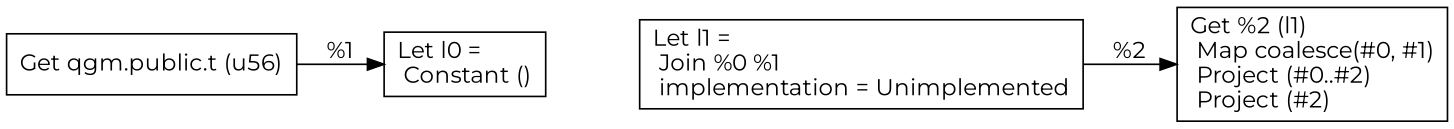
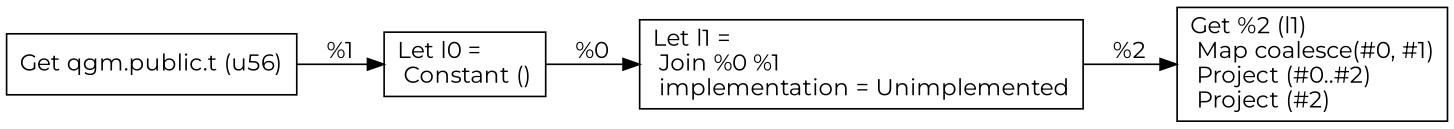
  digraph {
    fontname=Montserrat
    rankdir=LR
    node [fontname=Montserrat shape=record]
    edge [fontname=Montserrat]
    n1 [label="Let l0 =\l Constant ()\l"]
    n2 [label="Let l1 =\l Join %0 %1\l  implementation = Unimplemented\l"]
    n3 [label=" Get %2 (l1)\l Map coalesce(#0, #1)\l Project (#0..#2)\l Project (#2)\l"]
    n4 [label=" Get qgm.public.t (u56)\l"]
+   n1 -> n2 [label="%0\l"]
    n2 -> n3 [label="%2\l"]
    n4 -> n1 [label="%1\l"]
  }
